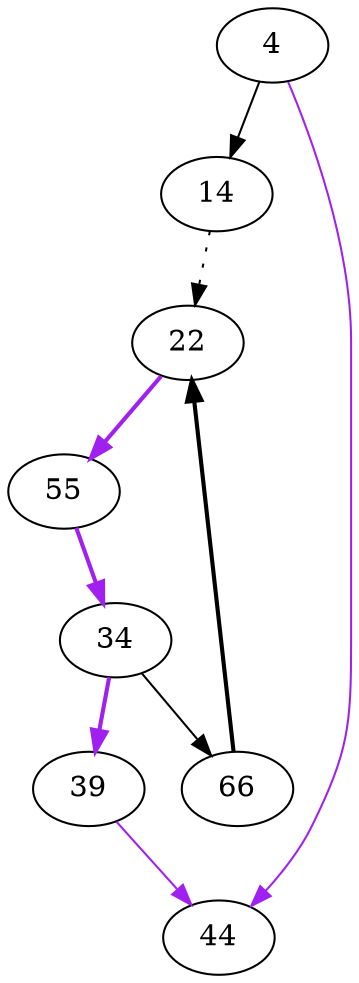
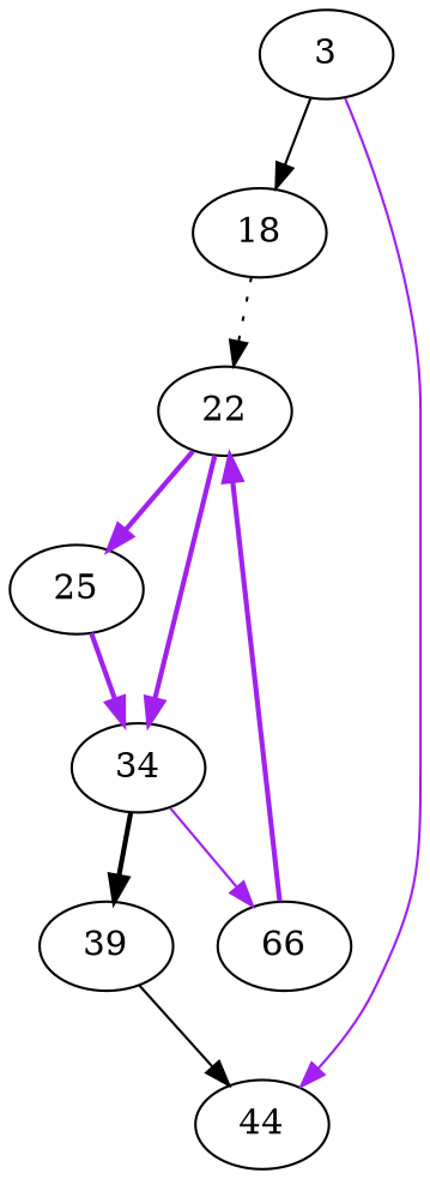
  strict digraph {
    edge [color=purple style=bold]
-   4 [entry=true]
-   18 [label=14]
+   4 [entry=true label=3]
+   18
    44
    22
-   25 [label=55]
+   25
    34
    n7 [label=66]
    39
    4 -> 18 [color=black cond=true style=solid]
    4 -> 44 [cond=false style=solid]
    18 -> 22 [color=black style=dotted]
    22 -> 25 [cond=true]
+   22 -> 34 [cond=false]
    25 -> 34
-   34 -> n7 [color=black cond=true style=solid]
-   34 -> 39 [cond=false]
-   n7 -> 22 [color=black]
-   39 -> 44 [style=solid]
+   34 -> n7 [cond=true style=solid]
+   34 -> 39 [color=black cond=false]
+   n7 -> 22
+   39 -> 44 [color=black style=solid]
  }
